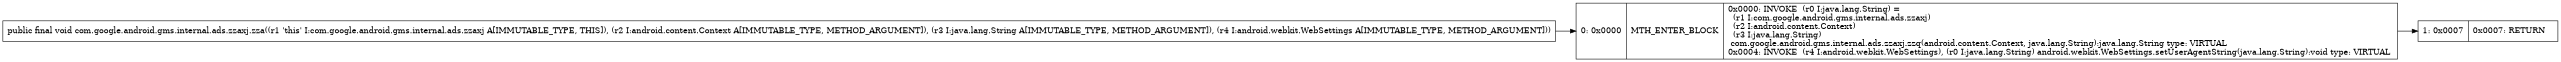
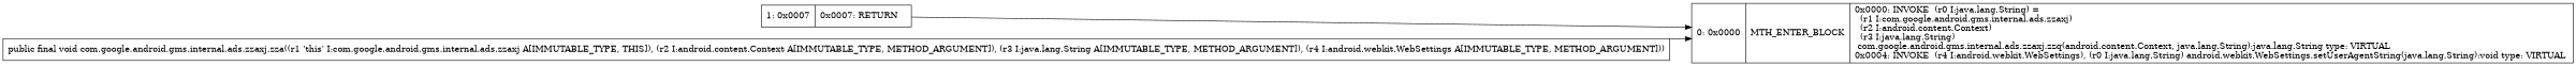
  digraph {
    rankdir=LR
    node [shape=record]
    n1 [label="{0\:\ 0x0000|MTH_ENTER_BLOCK\l|0x0000: INVOKE  (r0 I:java.lang.String) = \l  (r1 I:com.google.android.gms.internal.ads.zzaxj)\l  (r2 I:android.content.Context)\l  (r3 I:java.lang.String)\l com.google.android.gms.internal.ads.zzaxj.zzq(android.content.Context, java.lang.String):java.lang.String type: VIRTUAL \l0x0004: INVOKE  (r4 I:android.webkit.WebSettings), (r0 I:java.lang.String) android.webkit.WebSettings.setUserAgentString(java.lang.String):void type: VIRTUAL \l}"]
    n2 [label="{1\:\ 0x0007|0x0007: RETURN   \l}"]
    n3 [label="{public final void com.google.android.gms.internal.ads.zzaxj.zza((r1 'this' I:com.google.android.gms.internal.ads.zzaxj A[IMMUTABLE_TYPE, THIS]), (r2 I:android.content.Context A[IMMUTABLE_TYPE, METHOD_ARGUMENT]), (r3 I:java.lang.String A[IMMUTABLE_TYPE, METHOD_ARGUMENT]), (r4 I:android.webkit.WebSettings A[IMMUTABLE_TYPE, METHOD_ARGUMENT])) }"]
-   n1 -> n2
+   n2 -> n1
    n3 -> n1
  }
